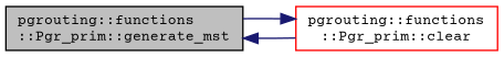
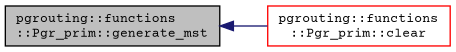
  digraph {
    rankdir=LR
    fontname="Courier Prime"
    node [fontname="Courier Prime" fontsize=10 shape=record style=filled]
    edge [color=midnightblue dir=back fontname="Courier Prime" fontsize=10 labelfontname=Helvetica labelfontsize=10 style=solid]
    n1 [color=black fillcolor=grey75 fontcolor=black height=0.2 label="pgrouting::functions\l::Pgr_prim::generate_mst" width=0.4]
    n2 [color=red fillcolor=white height=0.2 label="pgrouting::functions\l::Pgr_prim::clear" width=0.4]
    n1 -> n2
-   n2 -> n1
  }
